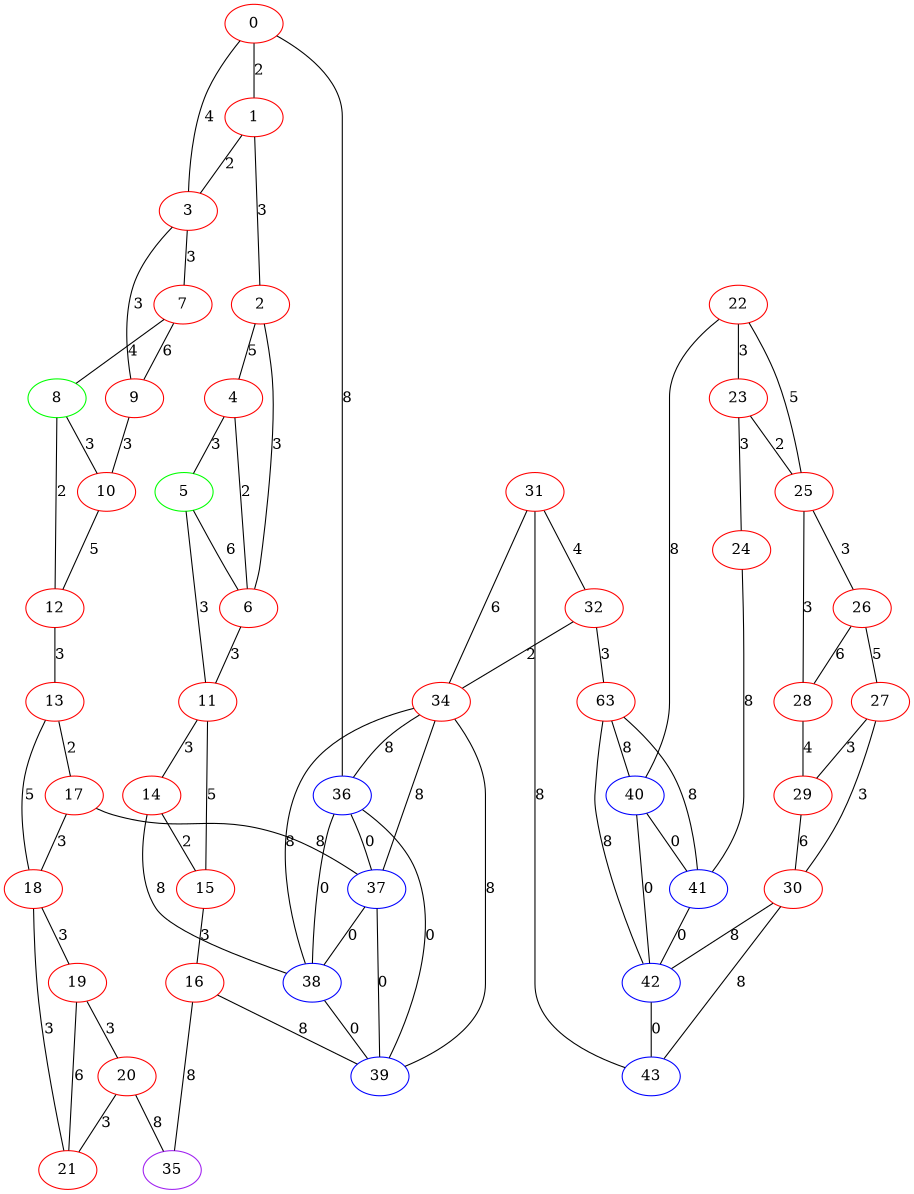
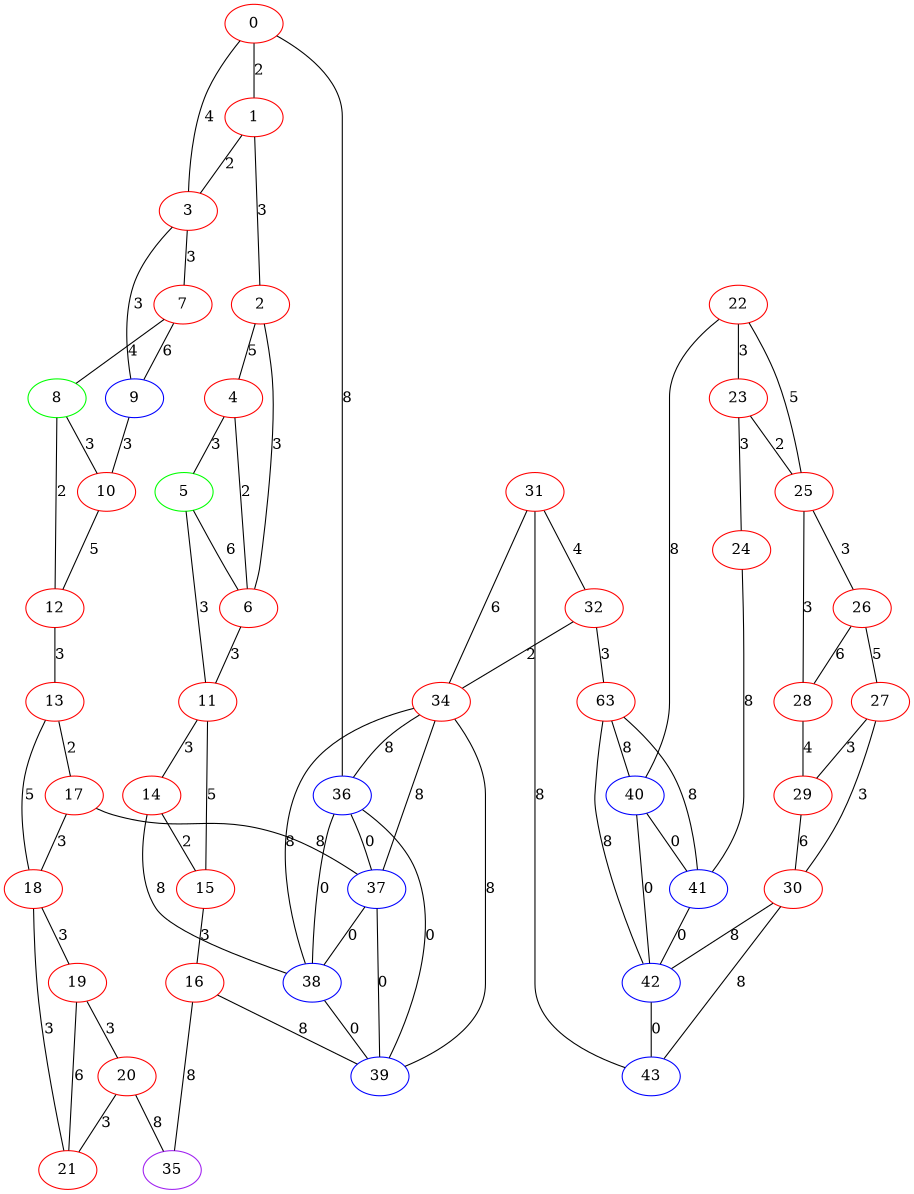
  graph {
    node [color=red weight=1]
    0
    1
    3
    36 [color=blue weight=3]
    2
    7
-   9
+   9 [color=blue]
    38 [color=blue weight=3]
    39 [color=blue weight=3]
    37 [color=blue weight=3]
    4
    6
    5 [color=green weight=2]
    11
    8 [color=green weight=2]
    10
    14
    15
    12
    13
    16
    17
    18
    19
    21
    35 [color=purple weight=4]
    20
    22
    23
    25
    40 [color=blue weight=3]
    24
    26
    28
    41 [color=blue weight=3]
    42 [color=blue weight=3]
    27
    29
    30
    43 [color=blue weight=3]
    31
    32
    34
    n44 [label=63]
    0 -- 1 [label=2]
    0 -- 3 [label=4]
    0 -- 36 [label=8]
    1 -- 3 [label=2]
    1 -- 2 [label=3]
    3 -- 7 [label=3]
    3 -- 9 [label=3]
    36 -- 38 [label=0]
    36 -- 39 [label=0]
    36 -- 37 [label=0]
    2 -- 4 [label=5]
    2 -- 6 [label=3]
    7 -- 9 [label=6]
    7 -- 8 [label=4]
    9 -- 10 [label=3]
    38 -- 39 [label=0]
    37 -- 38 [label=0]
    37 -- 39 [label=0]
    4 -- 6 [label=2]
    4 -- 5 [label=3]
    6 -- 11 [label=3]
    5 -- 6 [label=6]
    5 -- 11 [label=3]
    11 -- 14 [label=3]
    11 -- 15 [label=5]
    8 -- 10 [label=3]
    8 -- 12 [label=2]
    10 -- 12 [label=5]
    14 -- 38 [label=8]
    14 -- 15 [label=2]
    15 -- 16 [label=3]
    12 -- 13 [label=3]
    13 -- 17 [label=2]
    13 -- 18 [label=5]
    16 -- 39 [label=8]
    16 -- 35 [label=8]
    17 -- 37 [label=8]
    17 -- 18 [label=3]
    18 -- 19 [label=3]
    18 -- 21 [label=3]
    19 -- 21 [label=6]
    19 -- 20 [label=3]
    20 -- 21 [label=3]
    20 -- 35 [label=8]
    22 -- 23 [label=3]
    22 -- 25 [label=5]
    22 -- 40 [label=8]
    23 -- 25 [label=2]
    23 -- 24 [label=3]
    25 -- 26 [label=3]
    25 -- 28 [label=3]
    40 -- 41 [label=0]
    40 -- 42 [label=0]
    24 -- 41 [label=8]
    26 -- 28 [label=6]
    26 -- 27 [label=5]
    28 -- 29 [label=4]
    41 -- 42 [label=0]
    42 -- 43 [label=0]
    27 -- 29 [label=3]
    27 -- 30 [label=3]
    29 -- 30 [label=6]
    30 -- 42 [label=8]
    30 -- 43 [label=8]
    31 -- 43 [label=8]
    31 -- 32 [label=4]
    31 -- 34 [label=6]
    32 -- 34 [label=2]
    32 -- n44 [label=3]
    34 -- 36 [label=8]
    34 -- 38 [label=8]
    34 -- 39 [label=8]
    34 -- 37 [label=8]
    n44 -- 40 [label=8]
    n44 -- 41 [label=8]
    n44 -- 42 [label=8]
  }
